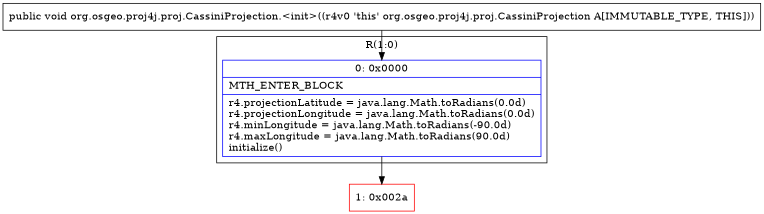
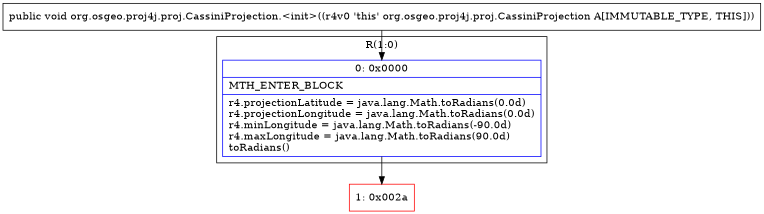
  digraph {
    node [shape=record]
-   n1 [color=blue label="{0\:\ 0x0000|MTH_ENTER_BLOCK\l|r4.projectionLatitude = java.lang.Math.toRadians(0.0d)\lr4.projectionLongitude = java.lang.Math.toRadians(0.0d)\lr4.minLongitude = java.lang.Math.toRadians(\-90.0d)\lr4.maxLongitude = java.lang.Math.toRadians(90.0d)\linitialize()\l}"]
+   n1 [color=blue label="{0\:\ 0x0000|MTH_ENTER_BLOCK\l|r4.projectionLatitude = java.lang.Math.toRadians(0.0d)\lr4.projectionLongitude = java.lang.Math.toRadians(0.0d)\lr4.minLongitude = java.lang.Math.toRadians(\-90.0d)\lr4.maxLongitude = java.lang.Math.toRadians(90.0d)\ltoRadians()\l}"]
    n2 [color=red label="{1\:\ 0x002a}"]
    n3 [label="{public void org.osgeo.proj4j.proj.CassiniProjection.\<init\>((r4v0 'this' org.osgeo.proj4j.proj.CassiniProjection A[IMMUTABLE_TYPE, THIS])) }"]
    subgraph cluster_1 {
      label="R(1:0)"
      n1
    }
    n1 -> n2
    n3 -> n1
  }
